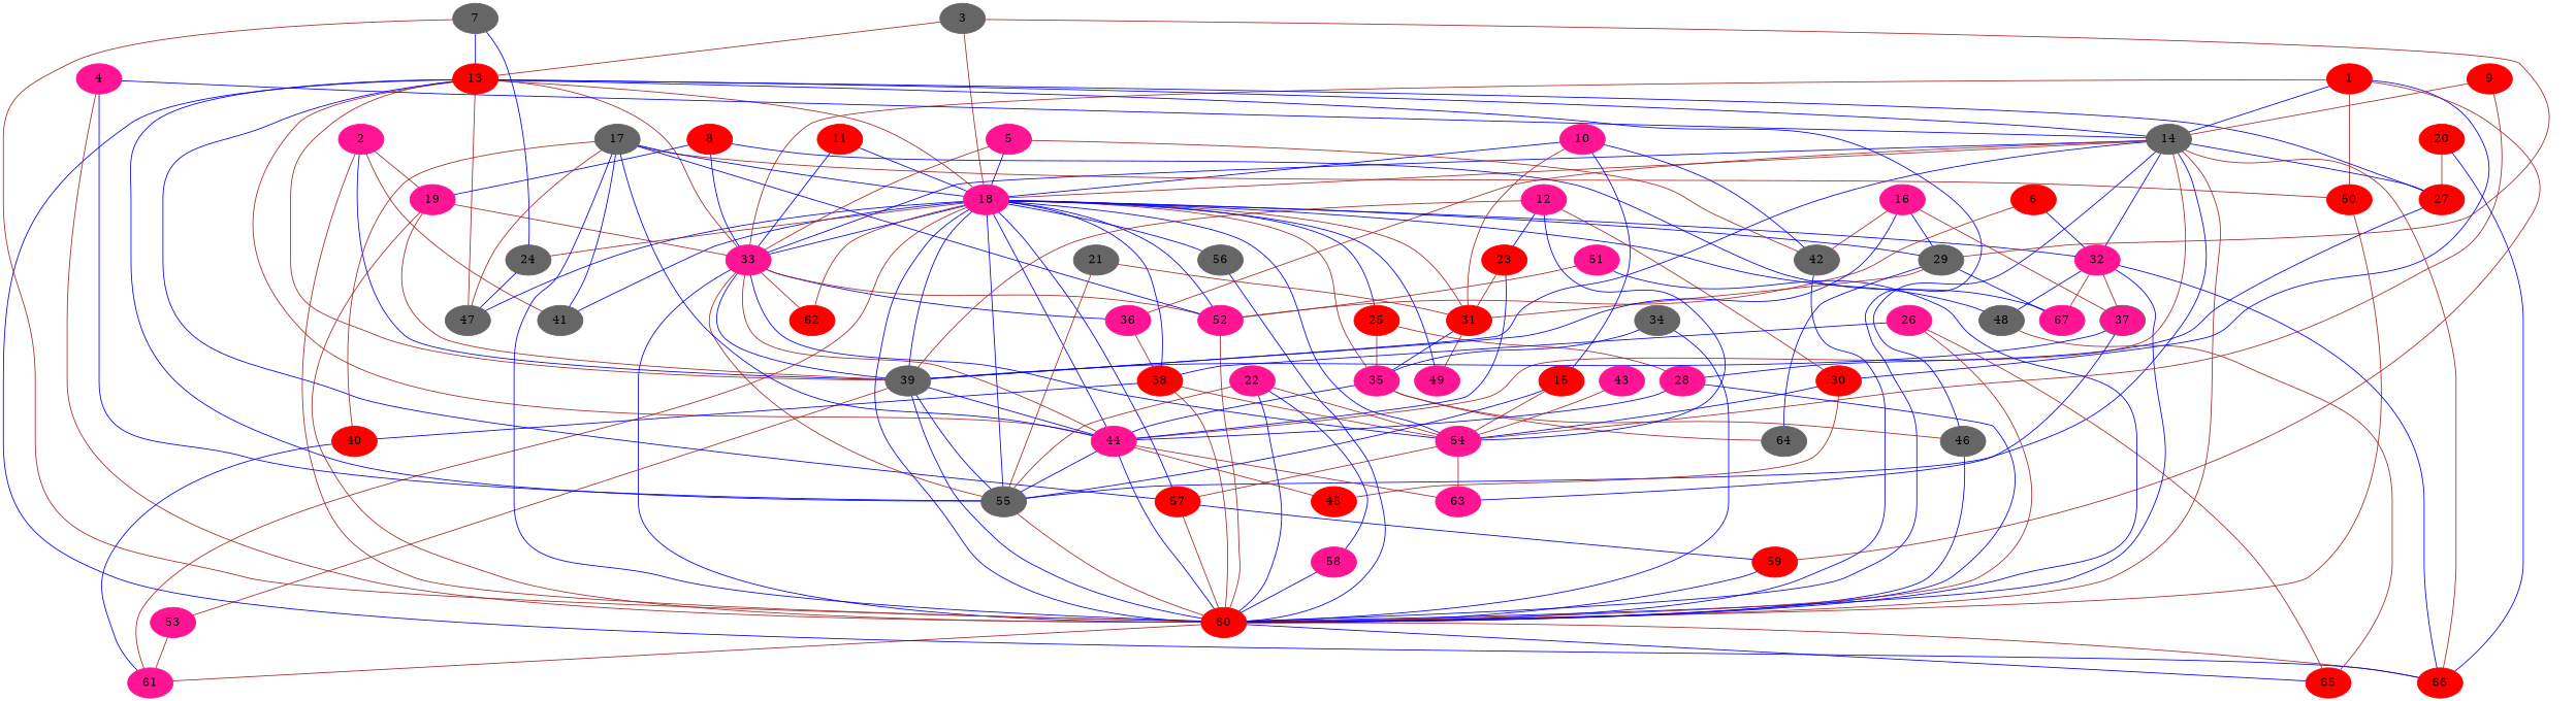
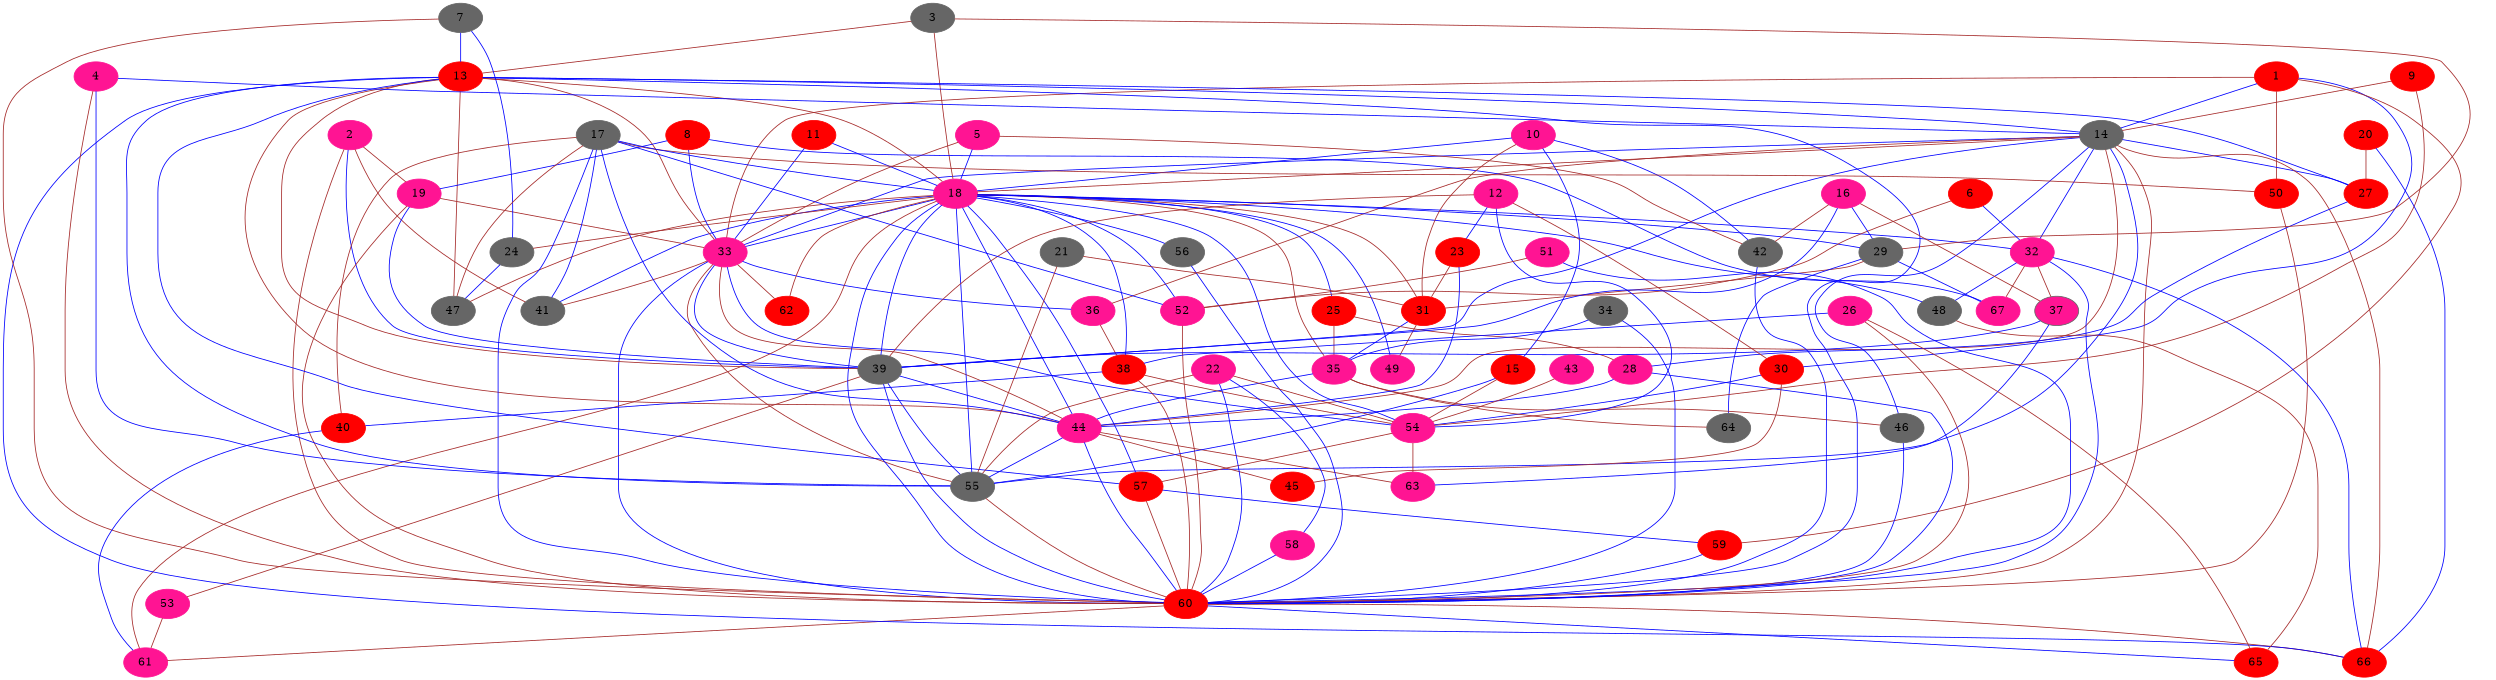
  graph {
    node [color=deeppink style=filled]
    edge [color=blue weight=1.0]
    1 [color=red]
    14 [color=gray40]
    30 [color=red]
    33
    50 [color=red]
    59 [color=red]
    39 [color=gray40]
    60 [color=red]
    18
    55 [color=gray40]
    32
    27 [color=red]
    44
    66 [color=red]
    36
    46 [color=gray40]
    54
    45 [color=red]
    52
    62 [color=red]
    2
    19
    41 [color=gray40]
    53
    61
    65 [color=red]
    3 [color=gray40]
    13 [color=red]
    29 [color=gray40]
    47 [color=gray40]
    57 [color=red]
    24 [color=gray40]
    31 [color=red]
    25 [color=red]
    35
    38 [color=red]
    48 [color=gray40]
    49
    56 [color=gray40]
    67
    64 [color=gray40]
    4
    5
    42 [color=gray40]
    6 [color=red]
    37 [color=gray40 fillcolor=deeppink]
    7 [color=gray40]
    8 [color=red]
    9 [color=red]
    63
    10
    15 [color=red]
    11 [color=red]
    12
    23 [color=red]
    28
    16
    17 [color=gray40]
    40 [color=red]
    20 [color=red]
    21 [color=gray40]
    22
    58
    26
    34 [color=gray40]
    43
    51
    1 -- 14
    1 -- 30
    1 -- 33 [color=brown]
    1 -- 50 [color=brown]
    1 -- 59 [color=brown]
    14 -- 33
    14 -- 39
    14 -- 60 [color=brown weight=4.0]
    14 -- 18 [color=brown weight=3.0]
    14 -- 55
    14 -- 32
    14 -- 27
    14 -- 44 [color=brown]
    14 -- 66 [color=brown weight=2.0]
    14 -- 36 [color=brown]
    14 -- 46
    30 -- 54
    30 -- 45 [color=brown]
    33 -- 39 [weight=3.0]
    33 -- 60 [weight=2.0]
    33 -- 55 [color=brown]
    33 -- 44 [color=brown]
    33 -- 36
    33 -- 54
-   33 -- 52 [color=brown]
+   33 -- 41 [color=brown]
    33 -- 62 [color=brown]
    50 -- 60 [color=brown]
    59 -- 60
    39 -- 60 [weight=2.0]
    39 -- 55
    39 -- 44
    39 -- 53 [color=brown]
    60 -- 66 [color=brown]
    60 -- 61 [color=brown weight=2.0]
    60 -- 65
    18 -- 33 [weight=2.0]
    18 -- 39 [weight=3.0]
    18 -- 60 [weight=6.0]
    18 -- 55 [weight=3.0]
    18 -- 32 [weight=2.0]
    18 -- 44 [weight=3.0]
    18 -- 54 [weight=2.0]
    18 -- 52
    18 -- 62 [color=brown]
    18 -- 41
    18 -- 61 [color=brown weight=2.0]
    18 -- 29 [weight=4.0]
-   18 -- 47
+   18 -- 47 [color=brown]
    18 -- 57
    18 -- 24 [color=brown]
    18 -- 31 [color=brown weight=2.0]
    18 -- 25
    18 -- 35 [color=brown]
    18 -- 38
    18 -- 48
    18 -- 49
    18 -- 56 [weight=2.0]
    55 -- 60 [color=brown weight=3.0]
    32 -- 60
    32 -- 66
    32 -- 48
    32 -- 67 [color=brown]
    32 -- 37 [color=brown]
    27 -- 28
    44 -- 60 [weight=2.0]
    44 -- 55
    44 -- 45 [color=brown]
    44 -- 63 [color=brown]
    36 -- 38 [color=brown]
    46 -- 60
    54 -- 57 [color=brown]
    54 -- 63 [color=brown]
    52 -- 60 [color=brown]
    2 -- 39
    2 -- 60 [color=brown]
    2 -- 19 [color=brown]
    2 -- 41 [color=brown]
    19 -- 33 [color=brown]
-   19 -- 39 [color=brown]
+   19 -- 39
    19 -- 60 [color=brown]
    53 -- 61 [color=brown]
    3 -- 18 [color=brown]
    3 -- 13 [color=brown]
    3 -- 29 [color=brown]
    13 -- 14
    13 -- 33 [color=brown]
    13 -- 39 [color=brown]
    13 -- 60 [weight=3.0]
    13 -- 18 [color=brown weight=2.0]
    13 -- 55
    13 -- 27
    13 -- 44 [color=brown]
    13 -- 66
    13 -- 47 [color=brown]
    13 -- 57
    29 -- 31 [color=brown]
    29 -- 67
    29 -- 64
    57 -- 59
    57 -- 60 [color=brown weight=2.0]
    24 -- 47
    31 -- 35
    31 -- 49 [color=brown]
    25 -- 35 [color=brown]
    25 -- 28 [color=brown]
    35 -- 44
    35 -- 46 [color=brown]
    35 -- 64 [color=brown]
    38 -- 60 [color=brown weight=2.0]
    38 -- 54 [color=brown]
    38 -- 40
    48 -- 65 [color=brown]
    56 -- 60
    4 -- 14
    4 -- 60 [color=brown]
    4 -- 55
    5 -- 33 [color=brown]
    5 -- 18
    5 -- 42 [color=brown]
    42 -- 60
    6 -- 32
    6 -- 52 [color=brown]
    37 -- 39
    37 -- 63
    7 -- 60 [color=brown]
    7 -- 13
    7 -- 24
    8 -- 33
    8 -- 19
    8 -- 67
    9 -- 14 [color=brown]
    9 -- 54 [color=brown]
    10 -- 18
    10 -- 31 [color=brown]
    10 -- 42
    10 -- 15
    15 -- 55
    15 -- 54 [color=brown]
    11 -- 33
    11 -- 18
    12 -- 30 [color=brown]
    12 -- 39 [color=brown]
    12 -- 54
    12 -- 23
    23 -- 44
    23 -- 31 [color=brown]
    28 -- 60
    28 -- 44 [weight=2.0]
    16 -- 39
    16 -- 29
    16 -- 42 [color=brown]
    16 -- 37 [color=brown]
    17 -- 50 [color=brown]
    17 -- 60
    17 -- 18
    17 -- 44
    17 -- 52 [weight=2.0]
    17 -- 41
    17 -- 47 [color=brown]
    17 -- 40 [color=brown]
    40 -- 61
    20 -- 27 [color=brown]
    20 -- 66
    21 -- 55 [color=brown]
    21 -- 31 [color=brown]
    22 -- 60
    22 -- 55 [color=brown]
    22 -- 54 [color=brown]
    22 -- 58
    58 -- 60 [weight=2.0]
    26 -- 60 [color=brown]
    26 -- 65 [color=brown]
    26 -- 38
    34 -- 60
    34 -- 35
    43 -- 54 [color=brown]
    51 -- 60
    51 -- 52 [color=brown]
  }
